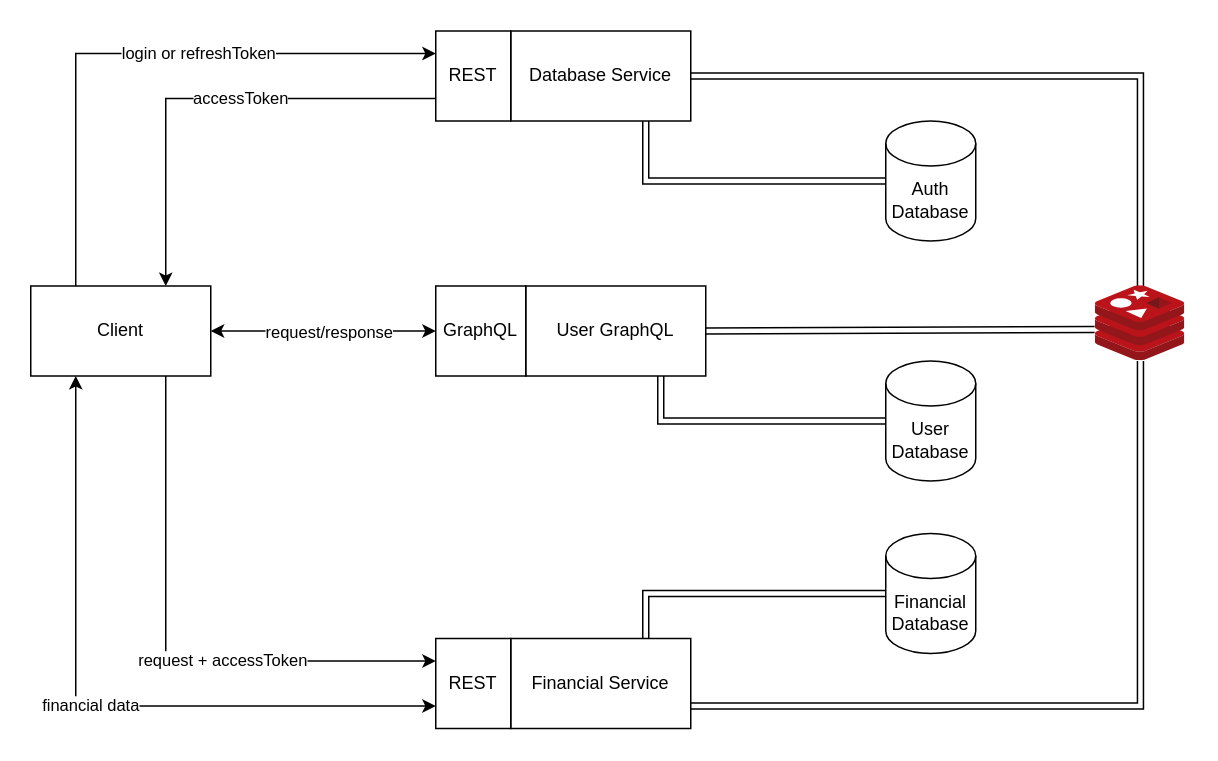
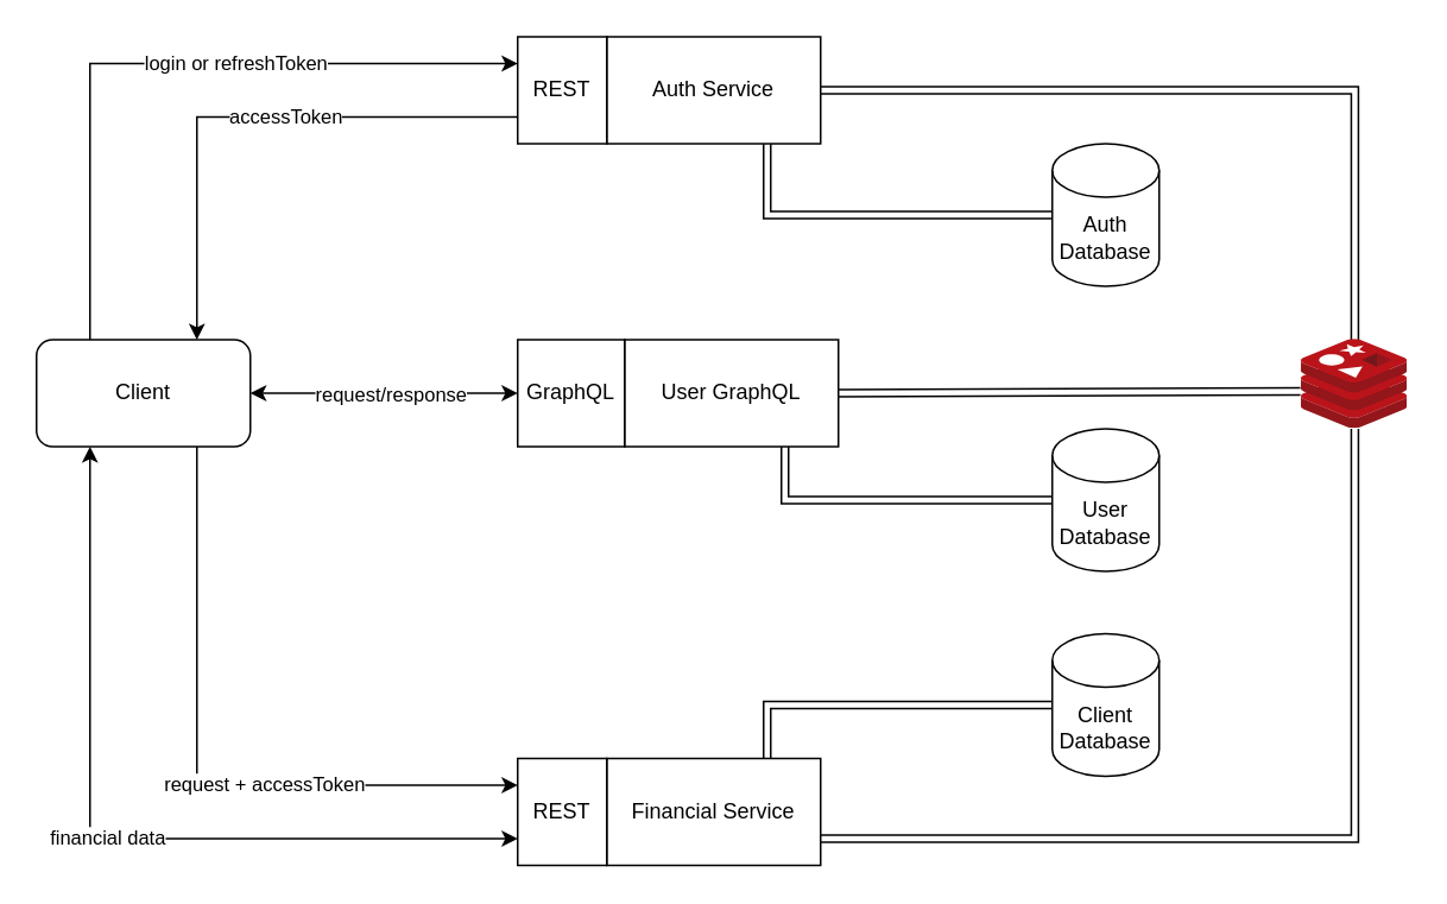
  <mxCell id="0" />
  <mxCell id="1" parent="0" />
  <mxCell id="2" value="login or refreshToken" style="edgeStyle=orthogonalEdgeStyle;rounded=0;orthogonalLoop=1;jettySize=auto;html=1;exitX=0.25;exitY=0;exitDx=0;exitDy=0;entryX=0;entryY=0.25;entryDx=0;entryDy=0;" parent="1" source="6" target="10" edge="1"><mxGeometry x="0.2" relative="1" as="geometry"><mxPoint as="offset" /></mxGeometry></mxCell>
  <mxCell id="3" value="request + accessToken" style="edgeStyle=orthogonalEdgeStyle;rounded=0;orthogonalLoop=1;jettySize=auto;html=1;exitX=0.75;exitY=1;exitDx=0;exitDy=0;entryX=0;entryY=0.25;entryDx=0;entryDy=0;" parent="1" source="6" target="14" edge="1"><mxGeometry x="0.234" relative="1" as="geometry"><mxPoint as="offset" /></mxGeometry></mxCell>
  <mxCell id="4" style="edgeStyle=orthogonalEdgeStyle;rounded=0;orthogonalLoop=1;jettySize=auto;html=1;exitX=1;exitY=0.5;exitDx=0;exitDy=0;entryX=0;entryY=0.5;entryDx=0;entryDy=0;startArrow=classic;startFill=1;" edge="1" parent="1" source="6" target="19"><mxGeometry relative="1" as="geometry" /></mxCell>
  <mxCell id="5" value="request/response" style="edgeLabel;html=1;align=center;verticalAlign=middle;resizable=0;points=[];" vertex="1" connectable="0" parent="4"><mxGeometry x="0.04" y="-4" relative="1" as="geometry"><mxPoint y="-4" as="offset" /></mxGeometry></mxCell>
- <mxCell id="6" value="Client" style="whiteSpace=wrap;html=1;rounded=0;" parent="1" vertex="1"><mxGeometry x="20" y="190" width="120" height="60" as="geometry" /></mxCell>
+ <mxCell id="6" value="Client" style="rounded=1;whiteSpace=wrap;html=1;" parent="1" vertex="1"><mxGeometry x="20" y="190" width="120" height="60" as="geometry" /></mxCell>
  <mxCell id="7" style="edgeStyle=orthogonalEdgeStyle;rounded=0;orthogonalLoop=1;jettySize=auto;html=1;exitX=1;exitY=0.5;exitDx=0;exitDy=0;shape=link;" edge="1" parent="1" source="8" target="16"><mxGeometry relative="1" as="geometry" /></mxCell>
- <mxCell id="8" value="Database Service" style="rounded=0;whiteSpace=wrap;html=1;" parent="1" vertex="1"><mxGeometry x="340" y="20" width="120" height="60" as="geometry" /></mxCell>
+ <mxCell id="8" value="Auth Service" style="rounded=0;whiteSpace=wrap;html=1;" parent="1" vertex="1"><mxGeometry x="340" y="20" width="120" height="60" as="geometry" /></mxCell>
  <mxCell id="9" value="accessToken" style="edgeStyle=orthogonalEdgeStyle;rounded=0;orthogonalLoop=1;jettySize=auto;html=1;exitX=0;exitY=0.75;exitDx=0;exitDy=0;entryX=0.75;entryY=0;entryDx=0;entryDy=0;" parent="1" source="10" target="6" edge="1"><mxGeometry x="-0.149" relative="1" as="geometry"><mxPoint as="offset" /></mxGeometry></mxCell>
  <mxCell id="10" value="REST" style="rounded=0;whiteSpace=wrap;html=1;" parent="1" vertex="1"><mxGeometry x="290" y="20" width="50" height="60" as="geometry" /></mxCell>
  <mxCell id="11" style="edgeStyle=orthogonalEdgeStyle;rounded=0;orthogonalLoop=1;jettySize=auto;html=1;exitX=1;exitY=0.75;exitDx=0;exitDy=0;shape=link;" edge="1" parent="1" source="12" target="16"><mxGeometry relative="1" as="geometry" /></mxCell>
  <mxCell id="12" value="Financial Service" style="rounded=0;whiteSpace=wrap;html=1;" parent="1" vertex="1"><mxGeometry x="340" y="425" width="120" height="60" as="geometry" /></mxCell>
  <mxCell id="13" value="financial data" style="edgeStyle=orthogonalEdgeStyle;rounded=0;orthogonalLoop=1;jettySize=auto;html=1;exitX=0;exitY=0.75;exitDx=0;exitDy=0;entryX=0.25;entryY=1;entryDx=0;entryDy=0;startArrow=classic;startFill=1;" parent="1" source="14" target="6" edge="1"><mxGeometry relative="1" as="geometry" /></mxCell>
  <mxCell id="14" value="REST" style="rounded=0;whiteSpace=wrap;html=1;" parent="1" vertex="1"><mxGeometry x="290" y="425" width="50" height="60" as="geometry" /></mxCell>
- <mxCell id="15" value="Financial&lt;br&gt;Database" style="shape=cylinder3;whiteSpace=wrap;html=1;boundedLbl=1;backgroundOutline=1;size=15;" parent="1" vertex="1"><mxGeometry x="590" y="355" width="60" height="80" as="geometry" /></mxCell>
+ <mxCell id="15" value="Client&lt;br&gt;Database" style="shape=cylinder3;whiteSpace=wrap;html=1;boundedLbl=1;backgroundOutline=1;size=15;" parent="1" vertex="1"><mxGeometry x="590" y="355" width="60" height="80" as="geometry" /></mxCell>
  <mxCell id="16" value="" style="image;sketch=0;aspect=fixed;html=1;points=[];align=center;fontSize=12;image=img/lib/mscae/Cache_Redis_Product.svg;" parent="1" vertex="1"><mxGeometry x="730" y="190" width="59.52" height="50" as="geometry" /></mxCell>
  <mxCell id="17" style="edgeStyle=orthogonalEdgeStyle;rounded=0;orthogonalLoop=1;jettySize=auto;html=1;exitX=0.75;exitY=1;exitDx=0;exitDy=0;shape=link;" edge="1" parent="1" source="18" target="21"><mxGeometry relative="1" as="geometry" /></mxCell>
  <mxCell id="18" value="User GraphQL" style="rounded=0;whiteSpace=wrap;html=1;" vertex="1" parent="1"><mxGeometry x="350" y="190" width="120" height="60" as="geometry" /></mxCell>
  <mxCell id="19" value="GraphQL" style="rounded=0;whiteSpace=wrap;html=1;" vertex="1" parent="1"><mxGeometry x="290" y="190" width="60" height="60" as="geometry" /></mxCell>
  <mxCell id="20" style="edgeStyle=orthogonalEdgeStyle;rounded=0;orthogonalLoop=1;jettySize=auto;html=1;exitX=1;exitY=0.5;exitDx=0;exitDy=0;entryX=-0.013;entryY=0.58;entryDx=0;entryDy=0;entryPerimeter=0;shape=link;" edge="1" parent="1" source="18" target="16"><mxGeometry relative="1" as="geometry"><Array as="points"><mxPoint x="729" y="220" /></Array></mxGeometry></mxCell>
  <mxCell id="21" value="User&lt;br&gt;Database" style="shape=cylinder3;whiteSpace=wrap;html=1;boundedLbl=1;backgroundOutline=1;size=15;" vertex="1" parent="1"><mxGeometry x="590" y="240" width="60" height="80" as="geometry" /></mxCell>
  <mxCell id="22" style="edgeStyle=orthogonalEdgeStyle;rounded=0;orthogonalLoop=1;jettySize=auto;html=1;exitX=0.75;exitY=0;exitDx=0;exitDy=0;entryX=0;entryY=0.5;entryDx=0;entryDy=0;entryPerimeter=0;shape=link;" edge="1" parent="1" source="12" target="15"><mxGeometry relative="1" as="geometry" /></mxCell>
  <mxCell id="23" value="Auth&lt;br&gt;Database" style="shape=cylinder3;whiteSpace=wrap;html=1;boundedLbl=1;backgroundOutline=1;size=15;" vertex="1" parent="1"><mxGeometry x="590" y="80" width="60" height="80" as="geometry" /></mxCell>
  <mxCell id="24" style="edgeStyle=orthogonalEdgeStyle;rounded=0;orthogonalLoop=1;jettySize=auto;html=1;exitX=0.75;exitY=1;exitDx=0;exitDy=0;entryX=0;entryY=0.5;entryDx=0;entryDy=0;entryPerimeter=0;shape=link;" edge="1" parent="1" source="8" target="23"><mxGeometry relative="1" as="geometry" /></mxCell>
